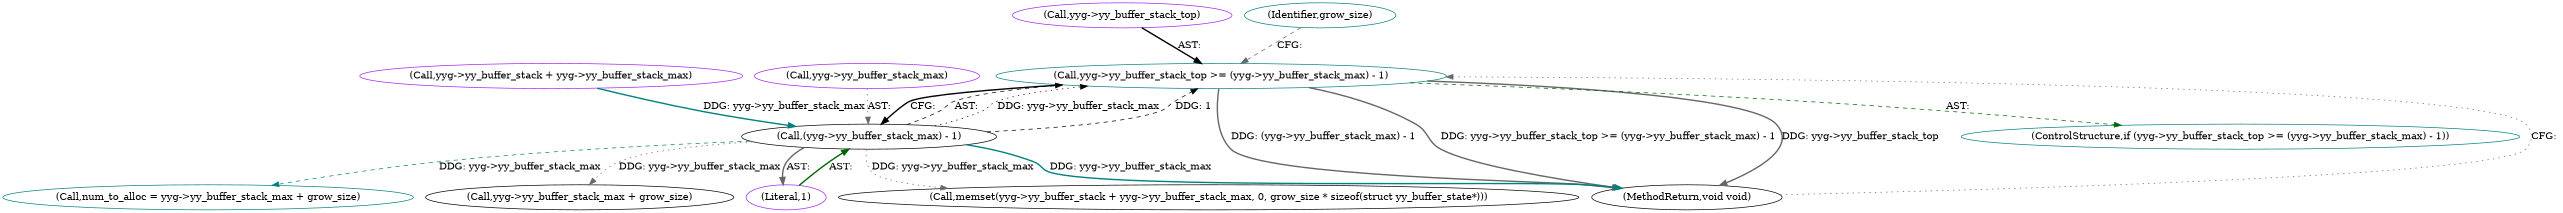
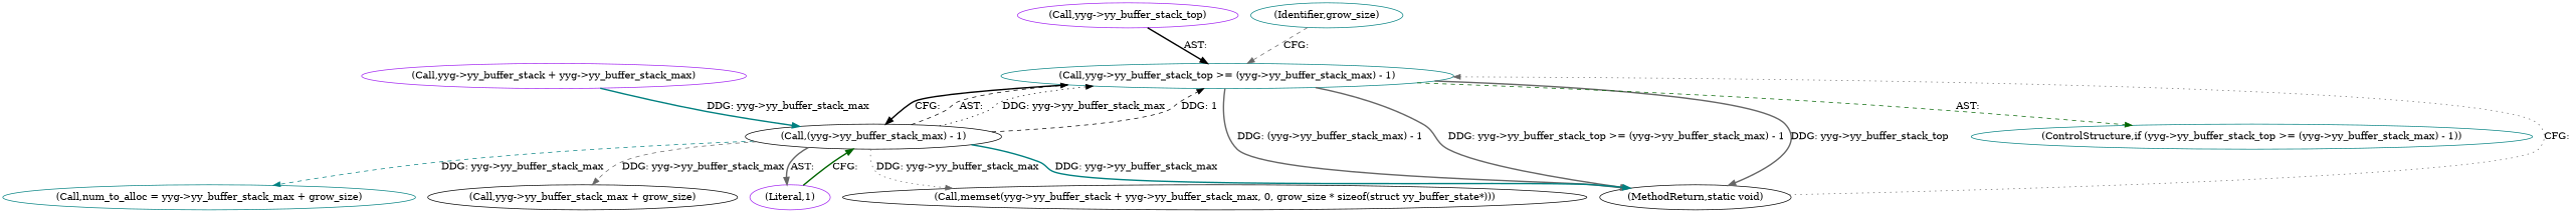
  digraph {
    node [color=teal]
    edge [color=gray40 style=bold]
    n1 [label="(Call,yyg->yy_buffer_stack_top >= (yyg->yy_buffer_stack_max) - 1)"]
    n2 [color=black label="(Call,(yyg->yy_buffer_stack_max) - 1)"]
-   n3 [color=black label="(MethodReturn,void void)"]
+   n3 [color=black label="(MethodReturn,static void)"]
    n4 [label="(ControlStructure,if (yyg->yy_buffer_stack_top >= (yyg->yy_buffer_stack_max) - 1))"]
    n5 [label="(Call,num_to_alloc = yyg->yy_buffer_stack_max + grow_size)"]
    n6 [color=black label="(Call,yyg->yy_buffer_stack_max + grow_size)"]
    n7 [color=purple label="(Literal,1)"]
    n8 [color=black label="(Call,memset(yyg->yy_buffer_stack + yyg->yy_buffer_stack_max, 0, grow_size * sizeof(struct yy_buffer_state*)))"]
    n9 [color=purple label="(Call,yyg->yy_buffer_stack + yyg->yy_buffer_stack_max)"]
    n10 [color=purple label="(Call,yyg->yy_buffer_stack_top)"]
    n11 [label="(Identifier,grow_size)"]
-   n12 [color=purple label="(Call,yyg->yy_buffer_stack_max)"]
    n1 -> n2 [color=black label="CFG: "]
    n1 -> n3 [label="DDG: (yyg->yy_buffer_stack_max) - 1"]
    n1 -> n3 [label="DDG: yyg->yy_buffer_stack_top >= (yyg->yy_buffer_stack_max) - 1"]
    n1 -> n3 [label="DDG: yyg->yy_buffer_stack_top"]
    n1 -> n4 [color=darkgreen label="AST: " style=dashed]
    n2 -> n1 [color=black label="AST: " style=dashed]
    n2 -> n1 [color=black label="DDG: yyg->yy_buffer_stack_max" style=dotted]
    n2 -> n1 [color=black label="DDG: 1" style=dashed]
    n2 -> n3 [color=teal label="DDG: yyg->yy_buffer_stack_max"]
    n2 -> n5 [color=teal label="DDG: yyg->yy_buffer_stack_max" style=dashed]
-   n2 -> n6 [label="DDG: yyg->yy_buffer_stack_max" style=dotted]
+   n2 -> n6 [label="DDG: yyg->yy_buffer_stack_max" style=dashed]
    n2 -> n7 [label="AST: "]
    n2 -> n8 [label="DDG: yyg->yy_buffer_stack_max" style=dotted]
    n3 -> n1 [label="CFG: " style=dotted]
-   n7 -> n2 [color=darkgreen label="AST: "]
+   n7 -> n2 [color=darkgreen label="CFG: "]
    n9 -> n2 [color=teal label="DDG: yyg->yy_buffer_stack_max"]
    n10 -> n1 [color=black label="AST: "]
    n11 -> n1 [label="CFG: " style=dashed]
-   n12 -> n2 [label="AST: " style=dotted]
  }
